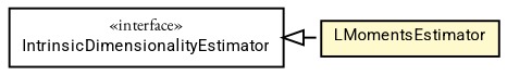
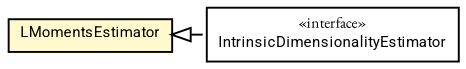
  digraph {
    nodesep=0.15
    rankdir=LR
    ranksep=0.25
    fontname="EB Garamond"
    node [fontcolor=black fontname="EB Garamond" fontsize=8 margin=0 shape=plaintext]
    n1 [height=0 label=<<table title="de.lmu.ifi.dbs.elki.math.statistics.intrinsicdimensionality.IntrinsicDimensionalityEstimator" border="0" cellborder="1" cellspacing="0" cellpadding="2" href="IntrinsicDimensionalityEstimator.html" target="_parent"> 		<tr><td><table border="0" cellspacing="0" cellpadding="1"> 		<tr><td align="center" balign="center"> &#171;interface&#187; </td></tr> 		<tr><td align="center" balign="center"> <font face="Roboto">IntrinsicDimensionalityEstimator</font> </td></tr> 		</table></td></tr> 		</table>> width=0]
    n2 [height=0 label=<<table title="de.lmu.ifi.dbs.elki.math.statistics.intrinsicdimensionality.LMomentsEstimator" border="0" cellborder="1" cellspacing="0" cellpadding="2" bgcolor="lemonChiffon" href="LMomentsEstimator.html" target="_parent"> 		<tr><td><table border="0" cellspacing="0" cellpadding="1"> 		<tr><td align="center" balign="center"> <font face="Roboto">LMomentsEstimator</font> </td></tr> 		</table></td></tr> 		</table>> width=0]
-   n1 -> n2 [arrowtail=empty color=black dir=back fontname="EB Garamond" fontsize=7 labelfontname=Roboto labelfontsize=7 style=dashed weight=9]
+   n2 -> n1 [arrowtail=empty color=black dir=back fontname="EB Garamond" fontsize=7 labelfontname=Roboto labelfontsize=7 style=dashed weight=9]
  }
